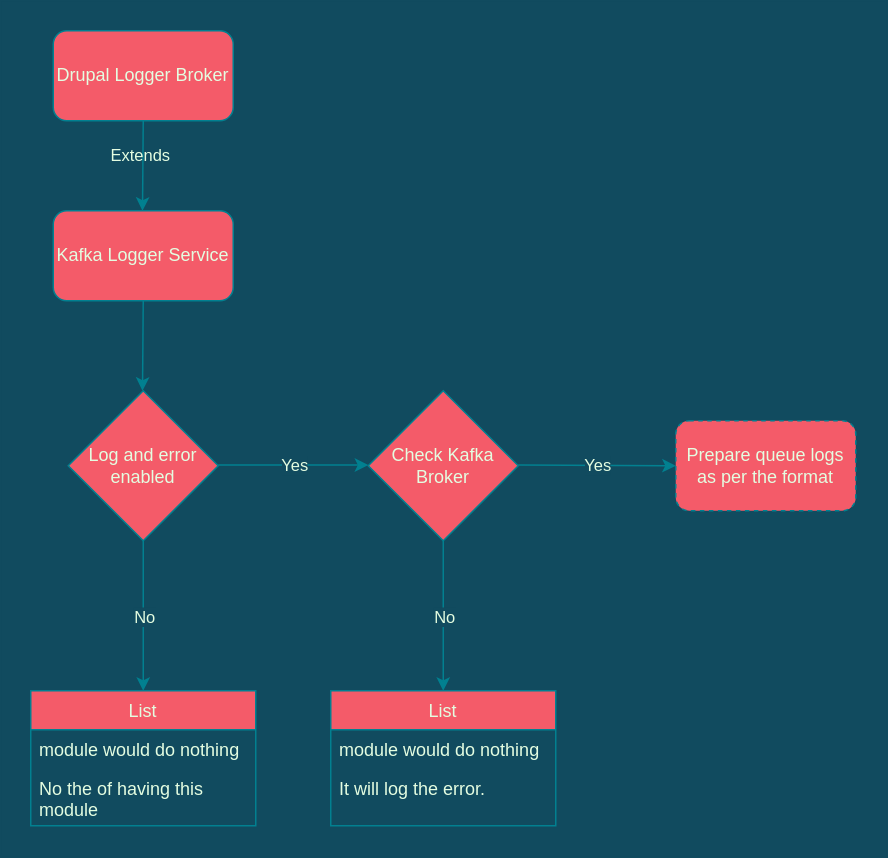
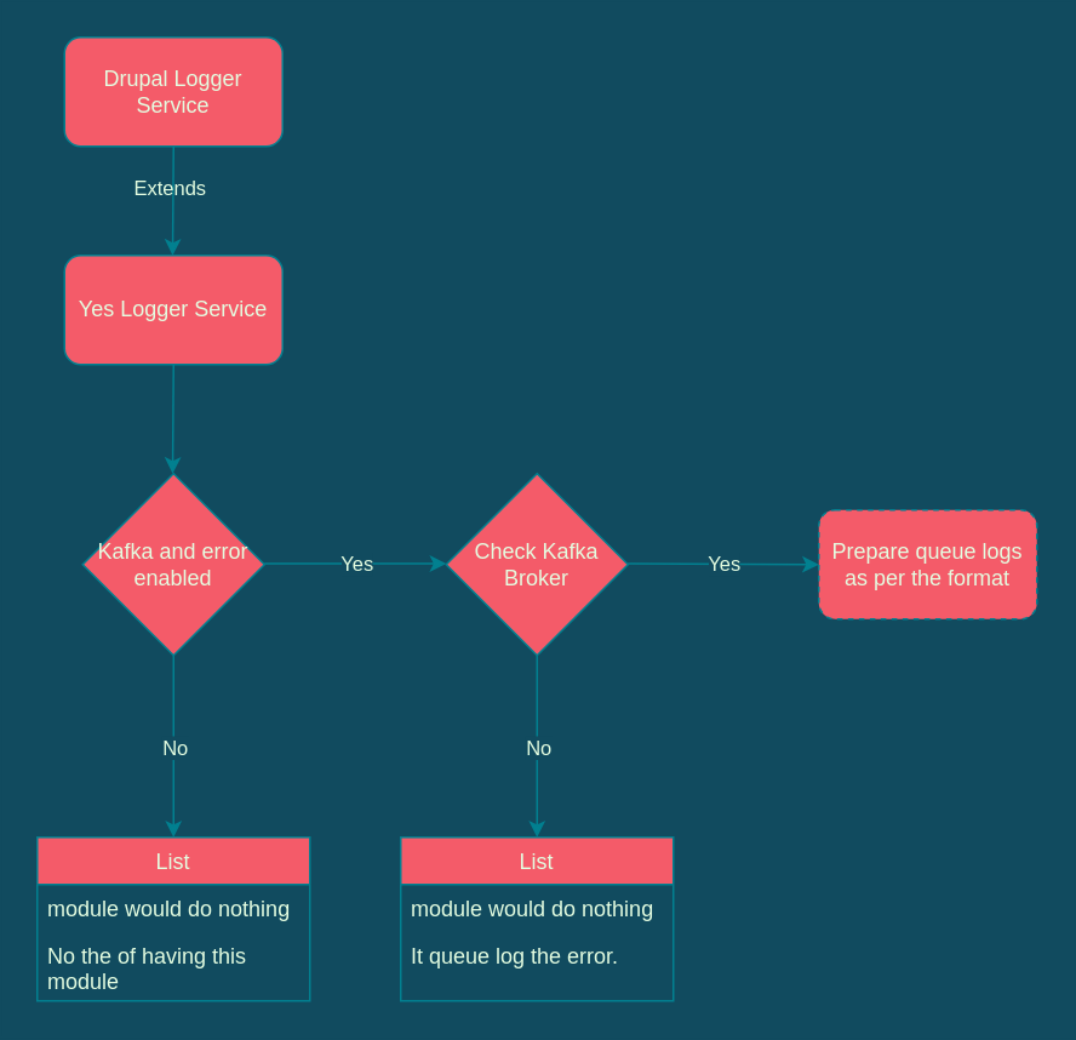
  <mxCell id="0" />
  <mxCell id="1" parent="0" />
- <mxCell id="2" value="Kafka Logger Service" style="rounded=1;whiteSpace=wrap;html=1;fillColor=#F45B69;strokeColor=#028090;fontColor=#E4FDE1;" parent="1" vertex="1"><mxGeometry x="35" y="140" width="120" height="60" as="geometry" /></mxCell>
- <mxCell id="3" value="Log and error enabled" style="rhombus;whiteSpace=wrap;html=1;fillColor=#F45B69;strokeColor=#028090;fontColor=#E4FDE1;" parent="1" vertex="1"><mxGeometry x="45" y="260" width="100" height="100" as="geometry" /></mxCell>
+ <mxCell id="2" value="Yes Logger Service" style="rounded=1;whiteSpace=wrap;html=1;fillColor=#F45B69;strokeColor=#028090;fontColor=#E4FDE1;" parent="1" vertex="1"><mxGeometry x="35" y="140" width="120" height="60" as="geometry" /></mxCell>
+ <mxCell id="3" value="Kafka and error enabled" style="rhombus;whiteSpace=wrap;html=1;fillColor=#F45B69;strokeColor=#028090;fontColor=#E4FDE1;" parent="1" vertex="1"><mxGeometry x="45" y="260" width="100" height="100" as="geometry" /></mxCell>
  <mxCell id="4" value="" style="endArrow=classic;html=1;labelBackgroundColor=#114B5F;strokeColor=#028090;fontColor=#E4FDE1;" parent="1" edge="1"><mxGeometry relative="1" as="geometry"><mxPoint x="145" y="309.5" as="sourcePoint" /><mxPoint x="245" y="309.5" as="targetPoint" /></mxGeometry></mxCell>
  <mxCell id="5" value="Yes" style="edgeLabel;resizable=0;html=1;align=center;verticalAlign=middle;labelBackgroundColor=#114B5F;fontColor=#E4FDE1;" parent="4" connectable="0" vertex="1"><mxGeometry relative="1" as="geometry" /></mxCell>
  <mxCell id="6" value="" style="endArrow=classic;html=1;exitX=0.5;exitY=1;exitDx=0;exitDy=0;labelBackgroundColor=#114B5F;strokeColor=#028090;fontColor=#E4FDE1;" parent="1" source="3" edge="1"><mxGeometry relative="1" as="geometry"><mxPoint x="155" y="319.5" as="sourcePoint" /><mxPoint x="95" y="460" as="targetPoint" /></mxGeometry></mxCell>
  <mxCell id="7" value="No" style="edgeLabel;resizable=0;html=1;align=center;verticalAlign=middle;labelBackgroundColor=#114B5F;fontColor=#E4FDE1;" parent="6" connectable="0" vertex="1"><mxGeometry relative="1" as="geometry" /></mxCell>
  <mxCell id="8" value="" style="endArrow=classic;html=1;labelBackgroundColor=#114B5F;strokeColor=#028090;fontColor=#E4FDE1;" parent="1" edge="1"><mxGeometry relative="1" as="geometry"><mxPoint x="95" y="200" as="sourcePoint" /><mxPoint x="94.5" y="260" as="targetPoint" /></mxGeometry></mxCell>
  <mxCell id="9" value="List" style="swimlane;fontStyle=0;childLayout=stackLayout;horizontal=1;startSize=26;horizontalStack=0;resizeParent=1;resizeParentMax=0;resizeLast=0;collapsible=1;marginBottom=0;fillColor=#F45B69;strokeColor=#028090;fontColor=#E4FDE1;" parent="1" vertex="1"><mxGeometry x="20" y="460" width="150" height="90" as="geometry" /></mxCell>
  <mxCell id="10" value="module would do nothing" style="text;strokeColor=none;fillColor=none;align=left;verticalAlign=top;spacingLeft=4;spacingRight=4;overflow=hidden;rotatable=0;points=[[0,0.5],[1,0.5]];portConstraint=eastwest;fontColor=#E4FDE1;" parent="9" vertex="1"><mxGeometry y="26" width="150" height="26" as="geometry" /></mxCell>
  <mxCell id="11" value="No the of having this &#10;module" style="text;strokeColor=none;fillColor=none;align=left;verticalAlign=top;spacingLeft=4;spacingRight=4;overflow=hidden;rotatable=0;points=[[0,0.5],[1,0.5]];portConstraint=eastwest;fontColor=#E4FDE1;" parent="9" vertex="1"><mxGeometry y="52" width="150" height="38" as="geometry" /></mxCell>
  <mxCell id="12" value="Check Kafka Broker" style="rhombus;whiteSpace=wrap;html=1;fillColor=#F45B69;strokeColor=#028090;fontColor=#E4FDE1;" parent="1" vertex="1"><mxGeometry x="245" y="260" width="100" height="100" as="geometry" /></mxCell>
  <mxCell id="13" value="" style="endArrow=classic;html=1;exitX=0.5;exitY=1;exitDx=0;exitDy=0;labelBackgroundColor=#114B5F;strokeColor=#028090;fontColor=#E4FDE1;" parent="1" edge="1"><mxGeometry relative="1" as="geometry"><mxPoint x="295" y="360" as="sourcePoint" /><mxPoint x="295" y="460" as="targetPoint" /></mxGeometry></mxCell>
  <mxCell id="14" value="No" style="edgeLabel;resizable=0;html=1;align=center;verticalAlign=middle;labelBackgroundColor=#114B5F;fontColor=#E4FDE1;" parent="13" connectable="0" vertex="1"><mxGeometry relative="1" as="geometry" /></mxCell>
  <mxCell id="15" value="List" style="swimlane;fontStyle=0;childLayout=stackLayout;horizontal=1;startSize=26;horizontalStack=0;resizeParent=1;resizeParentMax=0;resizeLast=0;collapsible=1;marginBottom=0;fillColor=#F45B69;strokeColor=#028090;fontColor=#E4FDE1;" parent="1" vertex="1"><mxGeometry x="220" y="460" width="150" height="90" as="geometry" /></mxCell>
  <mxCell id="16" value="module would do nothing" style="text;strokeColor=none;fillColor=none;align=left;verticalAlign=top;spacingLeft=4;spacingRight=4;overflow=hidden;rotatable=0;points=[[0,0.5],[1,0.5]];portConstraint=eastwest;fontColor=#E4FDE1;" parent="15" vertex="1"><mxGeometry y="26" width="150" height="26" as="geometry" /></mxCell>
- <mxCell id="17" value="It will log the error." style="text;strokeColor=none;fillColor=none;align=left;verticalAlign=top;spacingLeft=4;spacingRight=4;overflow=hidden;rotatable=0;points=[[0,0.5],[1,0.5]];portConstraint=eastwest;fontColor=#E4FDE1;" parent="15" vertex="1"><mxGeometry y="52" width="150" height="38" as="geometry" /></mxCell>
+ <mxCell id="17" value="It queue log the error." style="text;strokeColor=none;fillColor=none;align=left;verticalAlign=top;spacingLeft=4;spacingRight=4;overflow=hidden;rotatable=0;points=[[0,0.5],[1,0.5]];portConstraint=eastwest;fontColor=#E4FDE1;" parent="15" vertex="1"><mxGeometry y="52" width="150" height="38" as="geometry" /></mxCell>
  <mxCell id="18" value="" style="endArrow=classic;html=1;entryX=0;entryY=0.5;entryDx=0;entryDy=0;labelBackgroundColor=#114B5F;strokeColor=#028090;fontColor=#E4FDE1;" parent="1" target="20" edge="1"><mxGeometry relative="1" as="geometry"><mxPoint x="345" y="309.5" as="sourcePoint" /><mxPoint x="445" y="309.5" as="targetPoint" /></mxGeometry></mxCell>
  <mxCell id="19" value="Yes" style="edgeLabel;resizable=0;html=1;align=center;verticalAlign=middle;labelBackgroundColor=#114B5F;fontColor=#E4FDE1;" parent="18" connectable="0" vertex="1"><mxGeometry relative="1" as="geometry" /></mxCell>
  <mxCell id="20" value="Prepare queue logs as per the format" style="rounded=1;whiteSpace=wrap;html=1;fillColor=#F45B69;strokeColor=#028090;fontColor=#E4FDE1;dashed=1;" parent="1" vertex="1"><mxGeometry x="450" y="280" width="120" height="60" as="geometry" /></mxCell>
- <mxCell id="21" value="Drupal Logger Broker" style="rounded=1;whiteSpace=wrap;html=1;fillColor=#F45B69;strokeColor=#028090;fontColor=#E4FDE1;" parent="1" vertex="1"><mxGeometry x="35" y="20" width="120" height="60" as="geometry" /></mxCell>
+ <mxCell id="21" value="Drupal Logger Service" style="rounded=1;whiteSpace=wrap;html=1;fillColor=#F45B69;strokeColor=#028090;fontColor=#E4FDE1;" parent="1" vertex="1"><mxGeometry x="35" y="20" width="120" height="60" as="geometry" /></mxCell>
  <mxCell id="22" value="" style="endArrow=classic;html=1;labelBackgroundColor=#114B5F;strokeColor=#028090;fontColor=#E4FDE1;" parent="1" edge="1"><mxGeometry relative="1" as="geometry"><mxPoint x="95" y="80" as="sourcePoint" /><mxPoint x="94.5" y="140" as="targetPoint" /></mxGeometry></mxCell>
  <mxCell id="23" value="Extends" style="edgeLabel;html=1;align=center;verticalAlign=middle;resizable=0;points=[];fontColor=#E4FDE1;labelBackgroundColor=none;" parent="22" vertex="1" connectable="0"><mxGeometry x="-0.233" y="-2" relative="1" as="geometry"><mxPoint as="offset" /></mxGeometry></mxCell>
